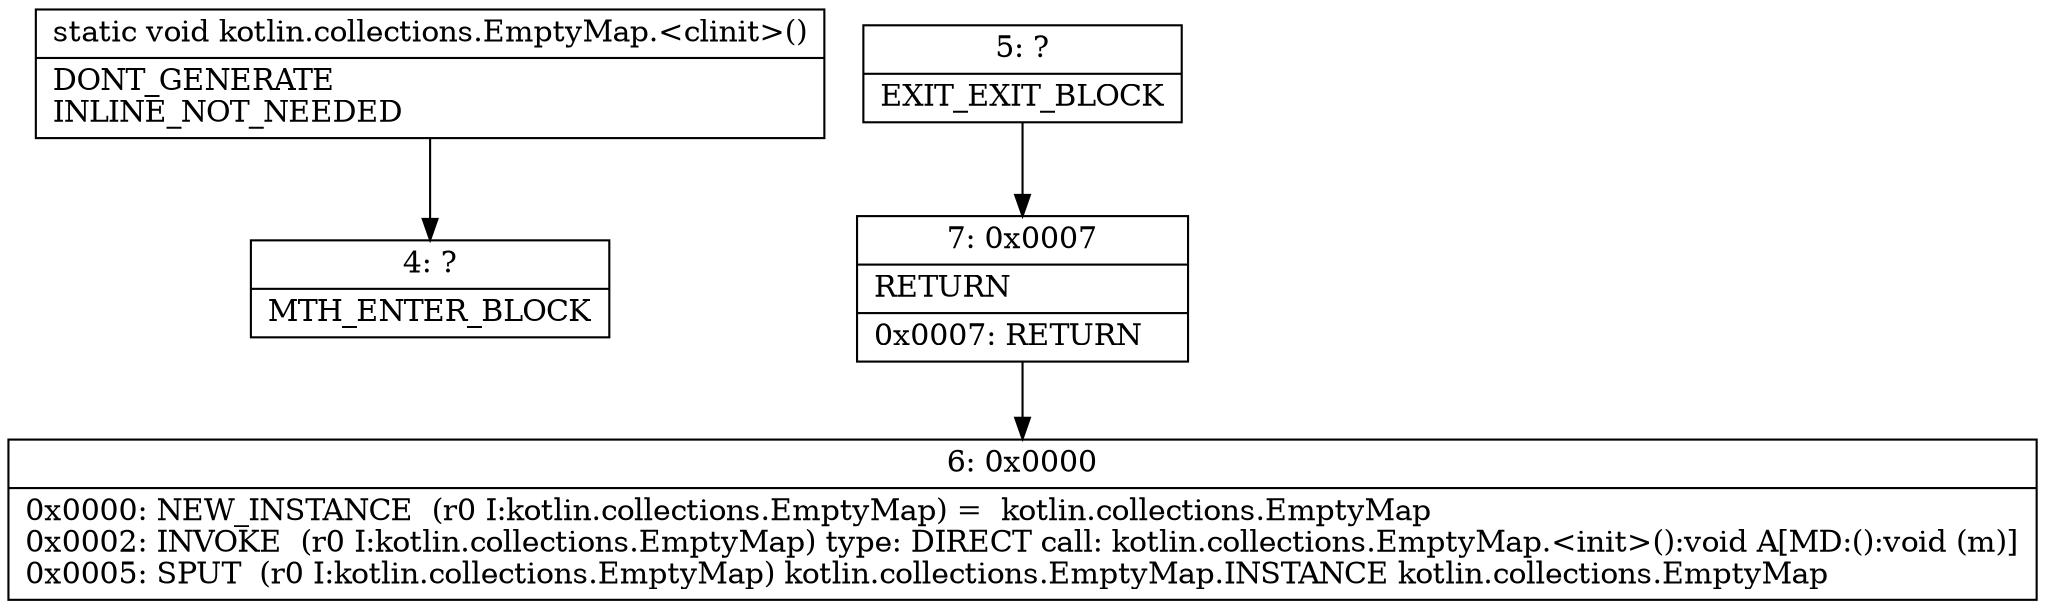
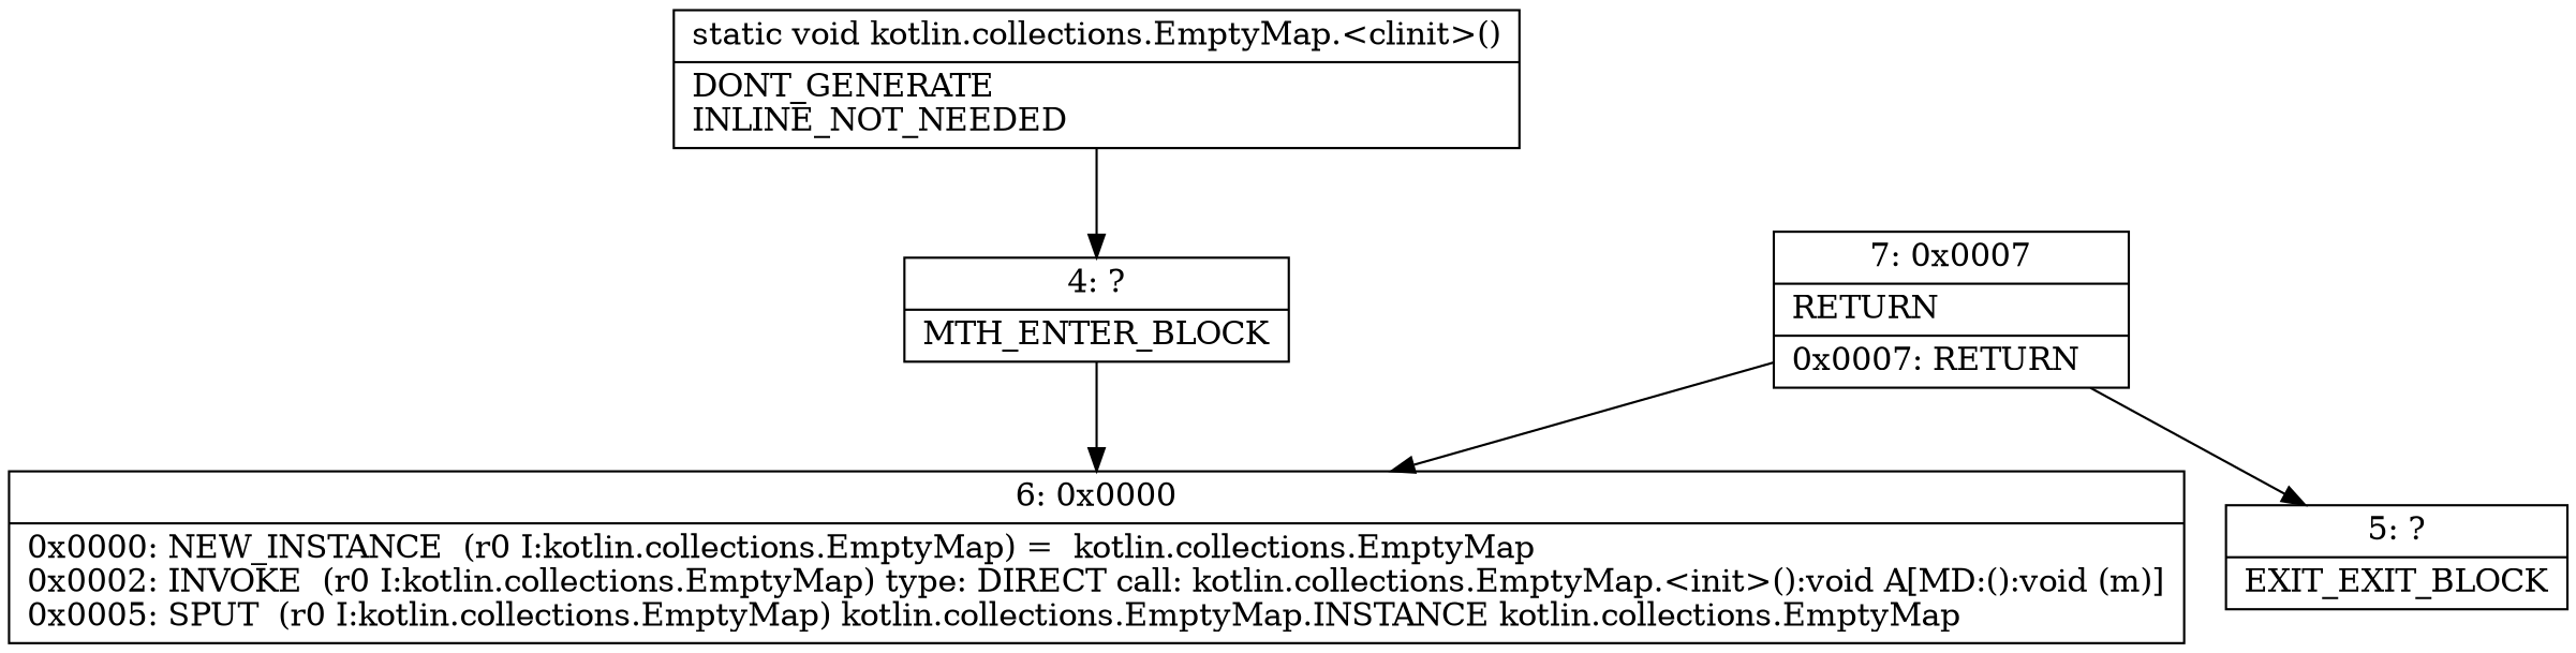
  digraph {
    fontname="DejaVu Serif"
    node [fontname="DejaVu Serif" shape=record]
    edge [fontname="DejaVu Serif"]
    n1 [label="{4\:\ ?|MTH_ENTER_BLOCK\l}"]
    n2 [label="{6\:\ 0x0000|0x0000: NEW_INSTANCE  (r0 I:kotlin.collections.EmptyMap) =  kotlin.collections.EmptyMap \l0x0002: INVOKE  (r0 I:kotlin.collections.EmptyMap) type: DIRECT call: kotlin.collections.EmptyMap.\<init\>():void A[MD:():void (m)]\l0x0005: SPUT  (r0 I:kotlin.collections.EmptyMap) kotlin.collections.EmptyMap.INSTANCE kotlin.collections.EmptyMap \l}"]
    n3 [label="{7\:\ 0x0007|RETURN\l|0x0007: RETURN   \l}"]
    n4 [label="{5\:\ ?|EXIT_EXIT_BLOCK\l}"]
    n5 [label="{static void kotlin.collections.EmptyMap.\<clinit\>()  | DONT_GENERATE\lINLINE_NOT_NEEDED\l}"]
+   n1 -> n2
    n3 -> n2
-   n4 -> n3
+   n3 -> n4
    n5 -> n1
  }
